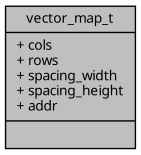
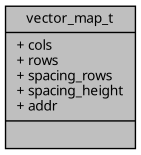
  digraph {
    fontname="Noto Sans"
-   n1 [color=black fillcolor=grey75 fontcolor=black fontname="Noto Sans" fontsize=10 height=0.2 label="{vector_map_t\n|+ cols\l+ rows\l+ spacing_width\l+ spacing_height\l+ addr\l|}" shape=record style=filled width=0.4]
+   n1 [color=black fillcolor=grey75 fontcolor=black fontname="Noto Sans" fontsize=10 height=0.2 label="{vector_map_t\n|+ cols\l+ rows\l+ spacing_rows\l+ spacing_height\l+ addr\l|}" shape=record style=filled width=0.4]
  }
